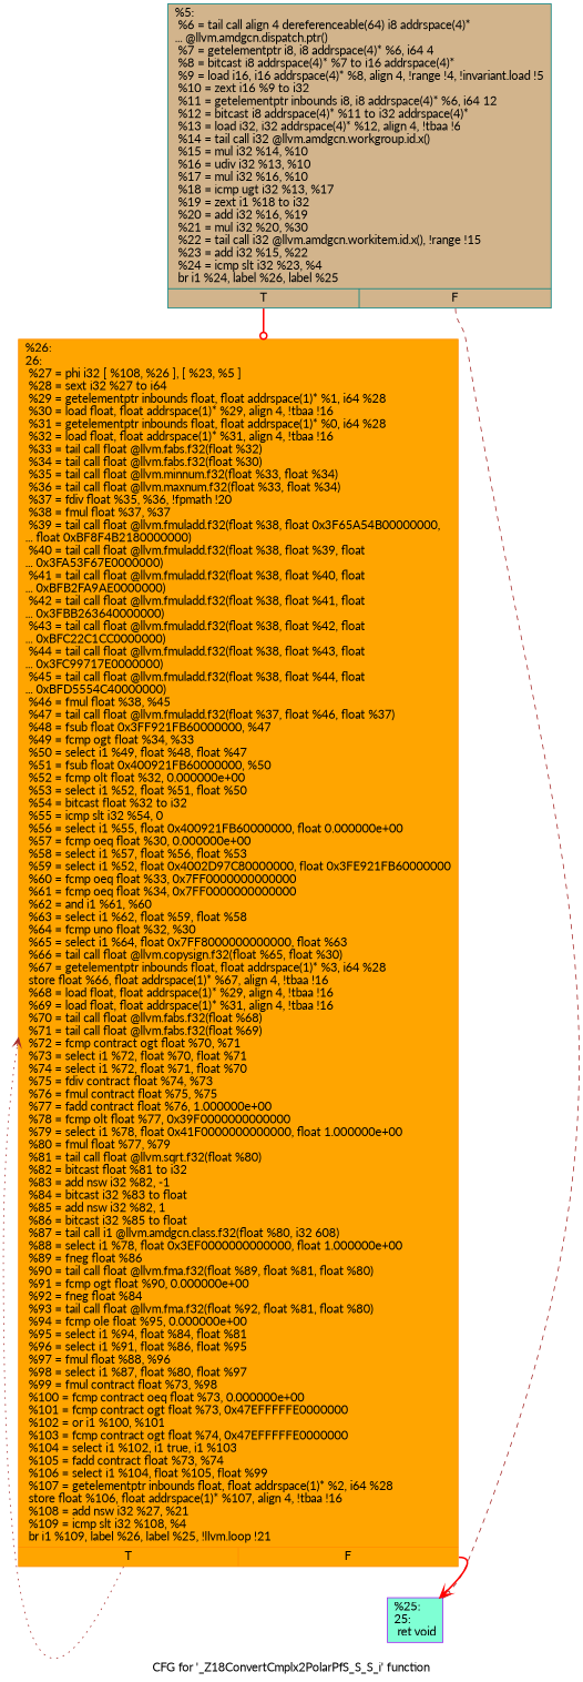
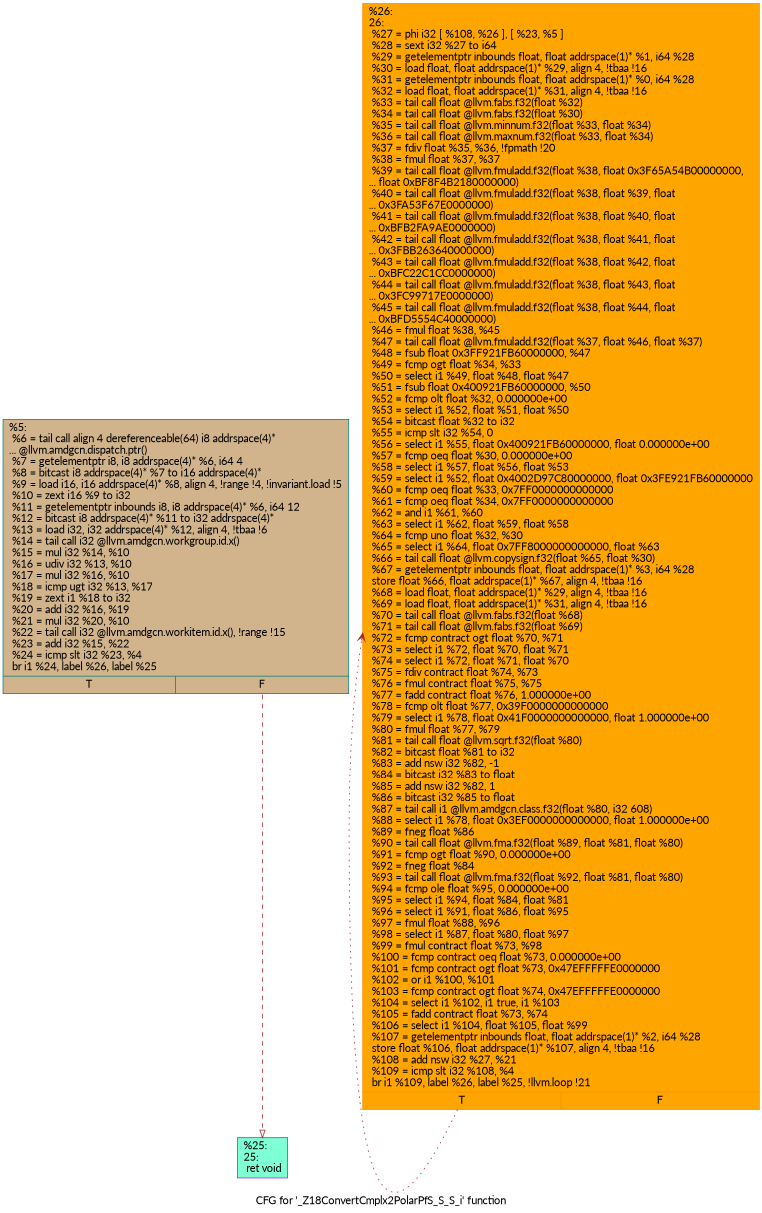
  digraph {
    fontname=Lato
    label="CFG for '_Z18ConvertCmplx2PolarPfS_S_S_i' function"
    node [fontname=Lato shape=record style=filled]
    edge [arrowhead=vee color=red fontname=Lato style=bold tailport=s0]
-   n1 [color=teal fillcolor=tan label="{%5:\l  %6 = tail call align 4 dereferenceable(64) i8 addrspace(4)*\l... @llvm.amdgcn.dispatch.ptr()\l  %7 = getelementptr i8, i8 addrspace(4)* %6, i64 4\l  %8 = bitcast i8 addrspace(4)* %7 to i16 addrspace(4)*\l  %9 = load i16, i16 addrspace(4)* %8, align 4, !range !4, !invariant.load !5\l  %10 = zext i16 %9 to i32\l  %11 = getelementptr inbounds i8, i8 addrspace(4)* %6, i64 12\l  %12 = bitcast i8 addrspace(4)* %11 to i32 addrspace(4)*\l  %13 = load i32, i32 addrspace(4)* %12, align 4, !tbaa !6\l  %14 = tail call i32 @llvm.amdgcn.workgroup.id.x()\l  %15 = mul i32 %14, %10\l  %16 = udiv i32 %13, %10\l  %17 = mul i32 %16, %10\l  %18 = icmp ugt i32 %13, %17\l  %19 = zext i1 %18 to i32\l  %20 = add i32 %16, %19\l  %21 = mul i32 %20, %30\l  %22 = tail call i32 @llvm.amdgcn.workitem.id.x(), !range !15\l  %23 = add i32 %15, %22\l  %24 = icmp slt i32 %23, %4\l  br i1 %24, label %26, label %25\l|{<s0>T|<s1>F}}"]
+   n1 [color=teal fillcolor=tan label="{%5:\l  %6 = tail call align 4 dereferenceable(64) i8 addrspace(4)*\l... @llvm.amdgcn.dispatch.ptr()\l  %7 = getelementptr i8, i8 addrspace(4)* %6, i64 4\l  %8 = bitcast i8 addrspace(4)* %7 to i16 addrspace(4)*\l  %9 = load i16, i16 addrspace(4)* %8, align 4, !range !4, !invariant.load !5\l  %10 = zext i16 %9 to i32\l  %11 = getelementptr inbounds i8, i8 addrspace(4)* %6, i64 12\l  %12 = bitcast i8 addrspace(4)* %11 to i32 addrspace(4)*\l  %13 = load i32, i32 addrspace(4)* %12, align 4, !tbaa !6\l  %14 = tail call i32 @llvm.amdgcn.workgroup.id.x()\l  %15 = mul i32 %14, %10\l  %16 = udiv i32 %13, %10\l  %17 = mul i32 %16, %10\l  %18 = icmp ugt i32 %13, %17\l  %19 = zext i1 %18 to i32\l  %20 = add i32 %16, %19\l  %21 = mul i32 %20, %10\l  %22 = tail call i32 @llvm.amdgcn.workitem.id.x(), !range !15\l  %23 = add i32 %15, %22\l  %24 = icmp slt i32 %23, %4\l  br i1 %24, label %26, label %25\l|{<s0>T|<s1>F}}"]
    n2 [color=darkorange fillcolor=orange label="{%26:\l26:                                               \l  %27 = phi i32 [ %108, %26 ], [ %23, %5 ]\l  %28 = sext i32 %27 to i64\l  %29 = getelementptr inbounds float, float addrspace(1)* %1, i64 %28\l  %30 = load float, float addrspace(1)* %29, align 4, !tbaa !16\l  %31 = getelementptr inbounds float, float addrspace(1)* %0, i64 %28\l  %32 = load float, float addrspace(1)* %31, align 4, !tbaa !16\l  %33 = tail call float @llvm.fabs.f32(float %32)\l  %34 = tail call float @llvm.fabs.f32(float %30)\l  %35 = tail call float @llvm.minnum.f32(float %33, float %34)\l  %36 = tail call float @llvm.maxnum.f32(float %33, float %34)\l  %37 = fdiv float %35, %36, !fpmath !20\l  %38 = fmul float %37, %37\l  %39 = tail call float @llvm.fmuladd.f32(float %38, float 0x3F65A54B00000000,\l... float 0xBF8F4B2180000000)\l  %40 = tail call float @llvm.fmuladd.f32(float %38, float %39, float\l... 0x3FA53F67E0000000)\l  %41 = tail call float @llvm.fmuladd.f32(float %38, float %40, float\l... 0xBFB2FA9AE0000000)\l  %42 = tail call float @llvm.fmuladd.f32(float %38, float %41, float\l... 0x3FBB263640000000)\l  %43 = tail call float @llvm.fmuladd.f32(float %38, float %42, float\l... 0xBFC22C1CC0000000)\l  %44 = tail call float @llvm.fmuladd.f32(float %38, float %43, float\l... 0x3FC99717E0000000)\l  %45 = tail call float @llvm.fmuladd.f32(float %38, float %44, float\l... 0xBFD5554C40000000)\l  %46 = fmul float %38, %45\l  %47 = tail call float @llvm.fmuladd.f32(float %37, float %46, float %37)\l  %48 = fsub float 0x3FF921FB60000000, %47\l  %49 = fcmp ogt float %34, %33\l  %50 = select i1 %49, float %48, float %47\l  %51 = fsub float 0x400921FB60000000, %50\l  %52 = fcmp olt float %32, 0.000000e+00\l  %53 = select i1 %52, float %51, float %50\l  %54 = bitcast float %32 to i32\l  %55 = icmp slt i32 %54, 0\l  %56 = select i1 %55, float 0x400921FB60000000, float 0.000000e+00\l  %57 = fcmp oeq float %30, 0.000000e+00\l  %58 = select i1 %57, float %56, float %53\l  %59 = select i1 %52, float 0x4002D97C80000000, float 0x3FE921FB60000000\l  %60 = fcmp oeq float %33, 0x7FF0000000000000\l  %61 = fcmp oeq float %34, 0x7FF0000000000000\l  %62 = and i1 %61, %60\l  %63 = select i1 %62, float %59, float %58\l  %64 = fcmp uno float %32, %30\l  %65 = select i1 %64, float 0x7FF8000000000000, float %63\l  %66 = tail call float @llvm.copysign.f32(float %65, float %30)\l  %67 = getelementptr inbounds float, float addrspace(1)* %3, i64 %28\l  store float %66, float addrspace(1)* %67, align 4, !tbaa !16\l  %68 = load float, float addrspace(1)* %29, align 4, !tbaa !16\l  %69 = load float, float addrspace(1)* %31, align 4, !tbaa !16\l  %70 = tail call float @llvm.fabs.f32(float %68)\l  %71 = tail call float @llvm.fabs.f32(float %69)\l  %72 = fcmp contract ogt float %70, %71\l  %73 = select i1 %72, float %70, float %71\l  %74 = select i1 %72, float %71, float %70\l  %75 = fdiv contract float %74, %73\l  %76 = fmul contract float %75, %75\l  %77 = fadd contract float %76, 1.000000e+00\l  %78 = fcmp olt float %77, 0x39F0000000000000\l  %79 = select i1 %78, float 0x41F0000000000000, float 1.000000e+00\l  %80 = fmul float %77, %79\l  %81 = tail call float @llvm.sqrt.f32(float %80)\l  %82 = bitcast float %81 to i32\l  %83 = add nsw i32 %82, -1\l  %84 = bitcast i32 %83 to float\l  %85 = add nsw i32 %82, 1\l  %86 = bitcast i32 %85 to float\l  %87 = tail call i1 @llvm.amdgcn.class.f32(float %80, i32 608)\l  %88 = select i1 %78, float 0x3EF0000000000000, float 1.000000e+00\l  %89 = fneg float %86\l  %90 = tail call float @llvm.fma.f32(float %89, float %81, float %80)\l  %91 = fcmp ogt float %90, 0.000000e+00\l  %92 = fneg float %84\l  %93 = tail call float @llvm.fma.f32(float %92, float %81, float %80)\l  %94 = fcmp ole float %95, 0.000000e+00\l  %95 = select i1 %94, float %84, float %81\l  %96 = select i1 %91, float %86, float %95\l  %97 = fmul float %88, %96\l  %98 = select i1 %87, float %80, float %97\l  %99 = fmul contract float %73, %98\l  %100 = fcmp contract oeq float %73, 0.000000e+00\l  %101 = fcmp contract ogt float %73, 0x47EFFFFFE0000000\l  %102 = or i1 %100, %101\l  %103 = fcmp contract ogt float %74, 0x47EFFFFFE0000000\l  %104 = select i1 %102, i1 true, i1 %103\l  %105 = fadd contract float %73, %74\l  %106 = select i1 %104, float %105, float %99\l  %107 = getelementptr inbounds float, float addrspace(1)* %2, i64 %28\l  store float %106, float addrspace(1)* %107, align 4, !tbaa !16\l  %108 = add nsw i32 %27, %21\l  %109 = icmp slt i32 %108, %4\l  br i1 %109, label %26, label %25, !llvm.loop !21\l|{<s0>T|<s1>F}}"]
    n3 [color=purple fillcolor=aquamarine label="{%25:\l25:                                               \l  ret void\l}"]
-   n1 -> n2 [arrowhead=odot]
    n1 -> n3 [arrowhead=onormal color=brown style=dashed tailport=s1]
    n2 -> n2 [color=brown style=dotted]
-   n2 -> n3 [tailport=s1]
  }
